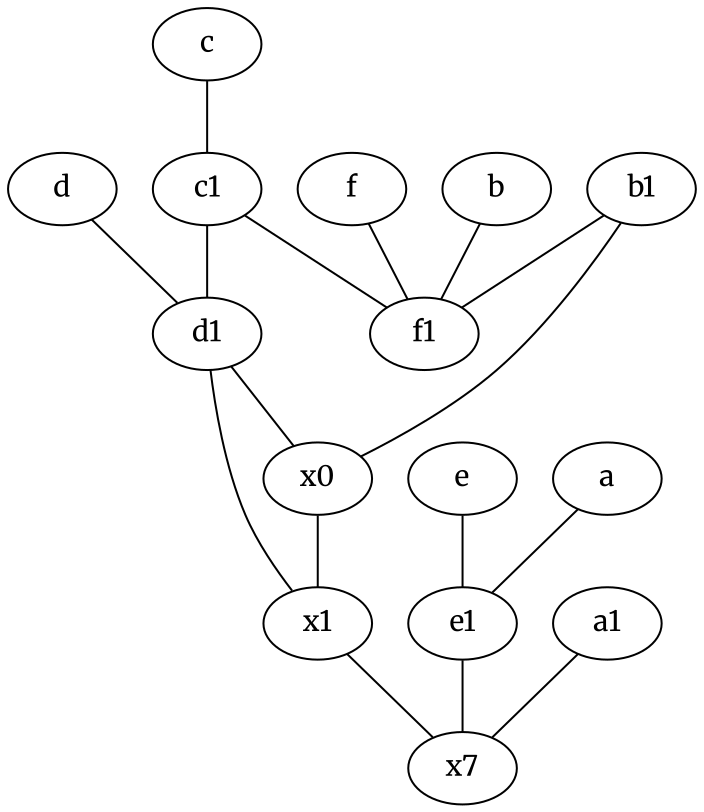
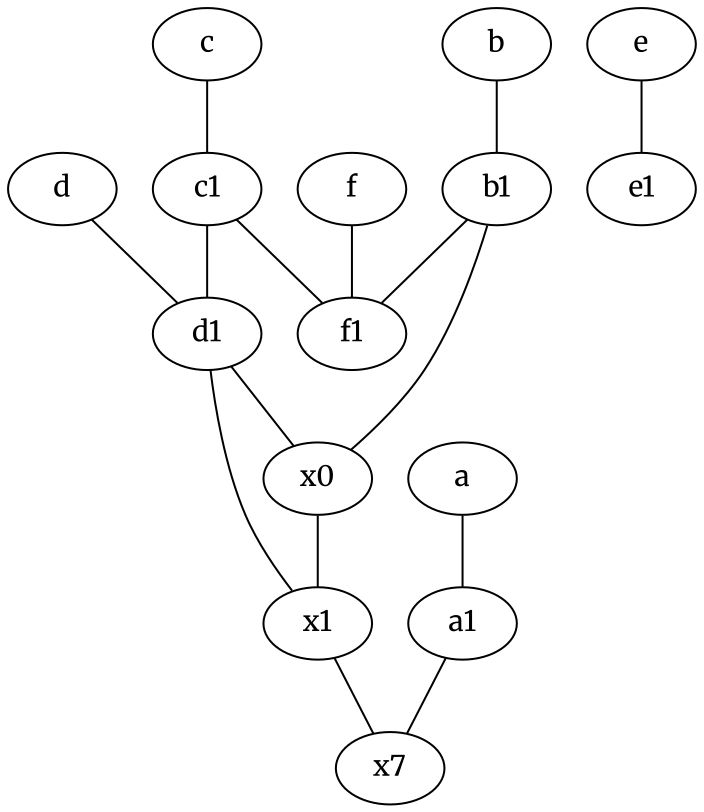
  graph {
    fontname=Merriweather
    node [fontname=Merriweather labelfontsize=50]
    edge [fontname=Merriweather]
    c
    c1
    d1
    f1
    x0
    x1
    b1
    n8 [label=x7]
    f
    e
    e1
    a1
    d
    a
    b
    c -- c1
    c1 -- d1
    c1 -- f1
    d1 -- x0
    d1 -- x1
    x0 -- x1
    x1 -- n8
    b1 -- f1
    b1 -- x0
    f -- f1
    e -- e1
-   e1 -- n8
    a1 -- n8
    d -- d1
-   a -- e1
-   b -- f1
+   a -- a1
+   b -- b1
  }
